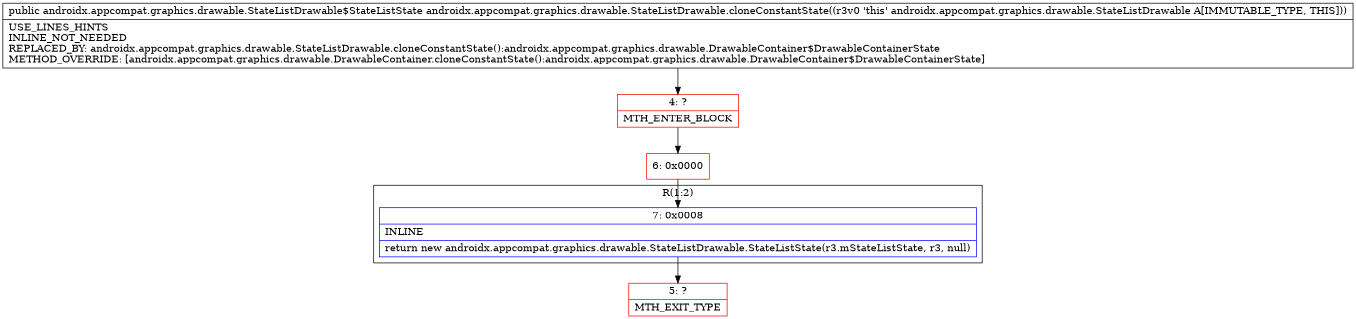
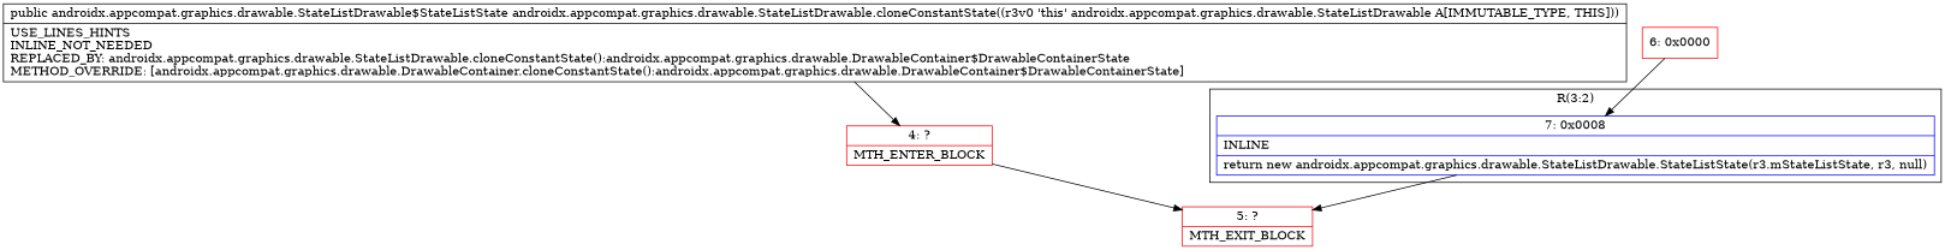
  digraph {
    node [color=red shape=record]
    n1 [color=blue label="{7\:\ 0x0008|INLINE\l|return new androidx.appcompat.graphics.drawable.StateListDrawable.StateListState(r3.mStateListState, r3, null)\l}"]
-   n2 [label="{5\:\ ?|MTH_EXIT_TYPE\l}"]
+   n2 [label="{5\:\ ?|MTH_EXIT_BLOCK\l}"]
    n3 [label="{4\:\ ?|MTH_ENTER_BLOCK\l}"]
    n4 [label="{6\:\ 0x0000}"]
    n5 [label="{public androidx.appcompat.graphics.drawable.StateListDrawable$StateListState androidx.appcompat.graphics.drawable.StateListDrawable.cloneConstantState((r3v0 'this' androidx.appcompat.graphics.drawable.StateListDrawable A[IMMUTABLE_TYPE, THIS]))  | USE_LINES_HINTS\lINLINE_NOT_NEEDED\lREPLACED_BY: androidx.appcompat.graphics.drawable.StateListDrawable.cloneConstantState():androidx.appcompat.graphics.drawable.DrawableContainer$DrawableContainerState\lMETHOD_OVERRIDE: [androidx.appcompat.graphics.drawable.DrawableContainer.cloneConstantState():androidx.appcompat.graphics.drawable.DrawableContainer$DrawableContainerState]\l}" color=""]
    subgraph cluster_1 {
-     label="R(1:2)"
+     label="R(3:2)"
      n1
    }
    n1 -> n2
-   n3 -> n4
+   n3 -> n2
    n4 -> n1
    n5 -> n3
  }
